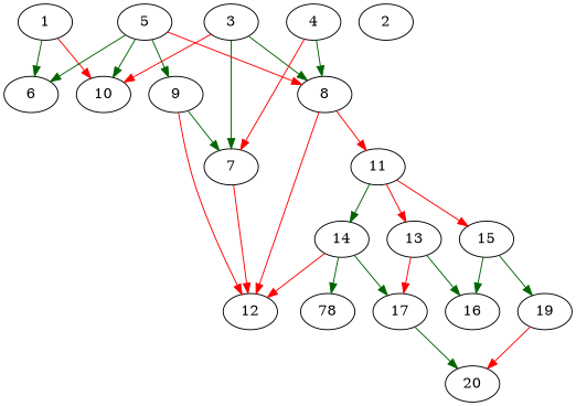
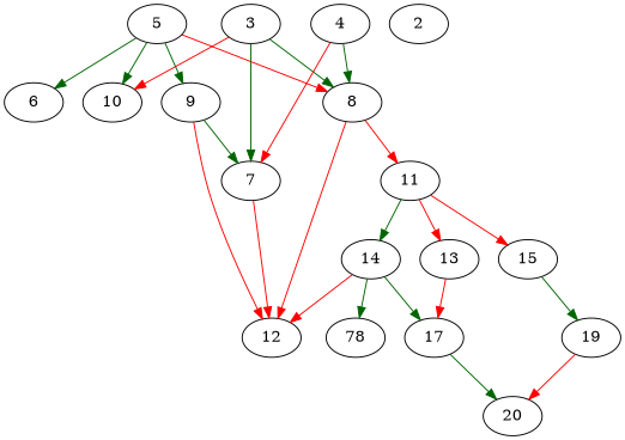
  digraph {
    node [alpha=0.10]
    edge [color=darkgreen]
-   1 [alpha=0.18 expect_size=30926848]
    6 [expect_size=36568064]
    10 [alpha=0.00 expect_size=11673600]
    11 [alpha=0.07 expect_size=37722112]
    14 [alpha=0.06 expect_size=24117248]
    13 [alpha=0.16 expect_size=37715968]
    15 [alpha=0.18 expect_size=36258816]
    2 [alpha=0.02 expect_size=27638784]
    3 [alpha=0.14 expect_size=28445696]
    7 [alpha=0.15 expect_size=8365056]
    8 [alpha=0.09 expect_size=50368512]
    12 [alpha=0.16 expect_size=33590272]
    4 [alpha=0.05 expect_size=39754752]
    5 [alpha=0.00 expect_size=31792128]
    9 [alpha=0.05 expect_size=50077696]
    17 [alpha=0.11 expect_size=13046784]
    n17 [alpha=0.13 expect_size=47293440 label=78]
-   16 [expect_size=37185536]
    19 [expect_size=20249600]
    20 [alpha=0.17 expect_size=33160192]
-   1 -> 6
-   1 -> 10 [color=red]
    11 -> 14
    11 -> 13 [color=red]
    11 -> 15 [color=red]
    14 -> 12 [color=red]
    14 -> 17
    14 -> n17
    13 -> 17 [color=red]
-   13 -> 16
-   15 -> 16
    15 -> 19
    3 -> 10 [color=red]
    3 -> 7
    3 -> 8
    7 -> 12 [color=red]
    8 -> 11 [color=red]
    8 -> 12 [color=red]
    4 -> 7 [color=red]
    4 -> 8
    5 -> 6
    5 -> 10
    5 -> 8 [color=red]
    5 -> 9
    9 -> 7
    9 -> 12 [color=red]
    17 -> 20
    19 -> 20 [color=red]
  }
